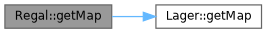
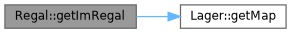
  digraph {
    rankdir=LR
    node [fontname=Helvetica fontsize=10 shape=box style=filled]
-   n1 [color=gray40 fillcolor=grey60 fontcolor=black height=0.2 label="Regal::getMap" width=0.4]
+   n1 [color=gray40 fillcolor=grey60 fontcolor=black height=0.2 label="Regal::getImRegal" width=0.4]
    n2 [color=grey40 fillcolor=white height=0.2 label="Lager::getMap" width=0.4]
    n1 -> n2 [color=steelblue1 fontname=Helvetica fontsize=10 labelfontname=Helvetica labelfontsize=10 style=solid]
  }
